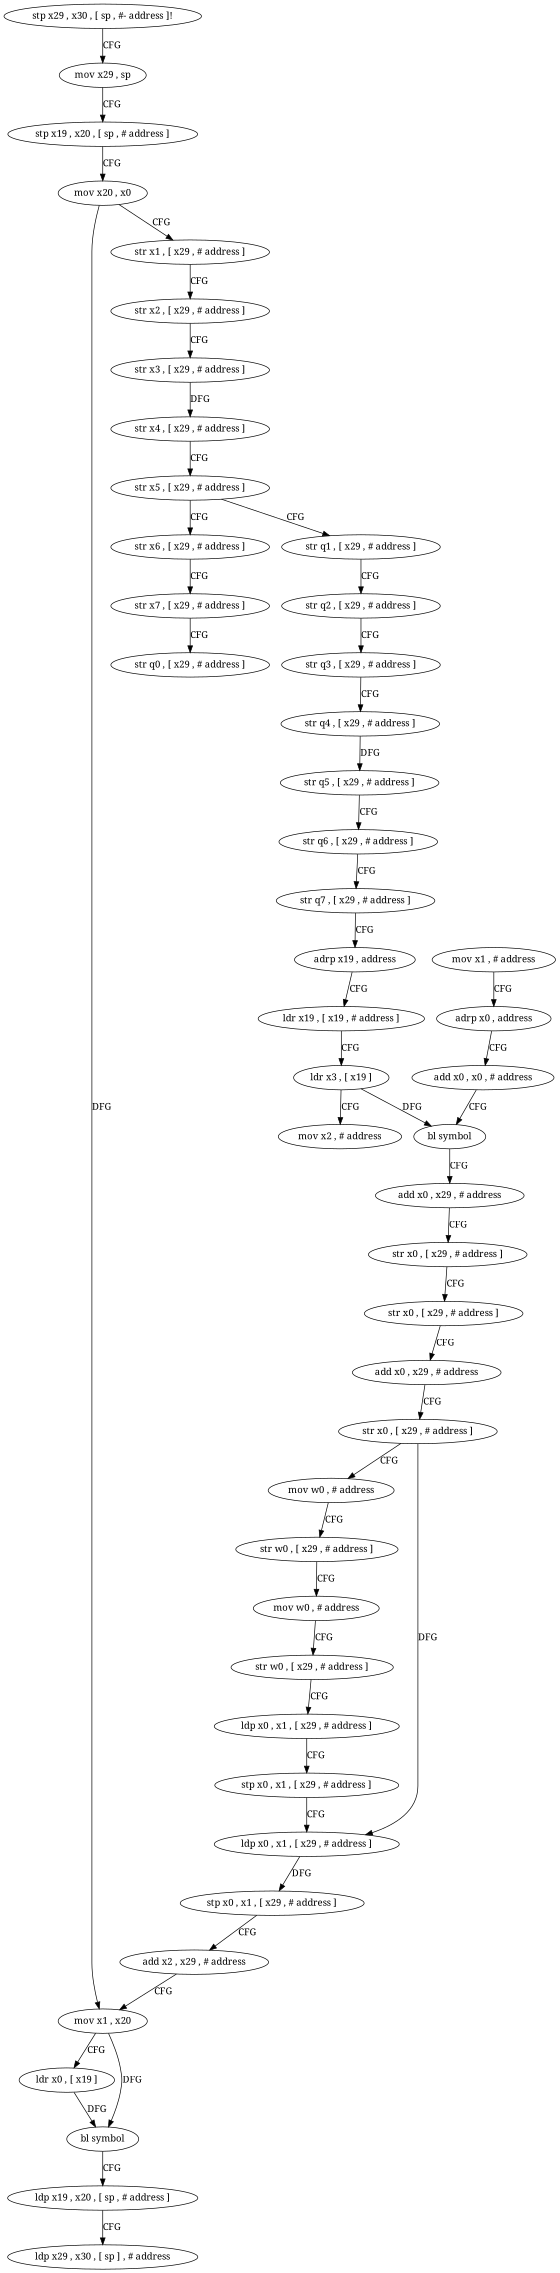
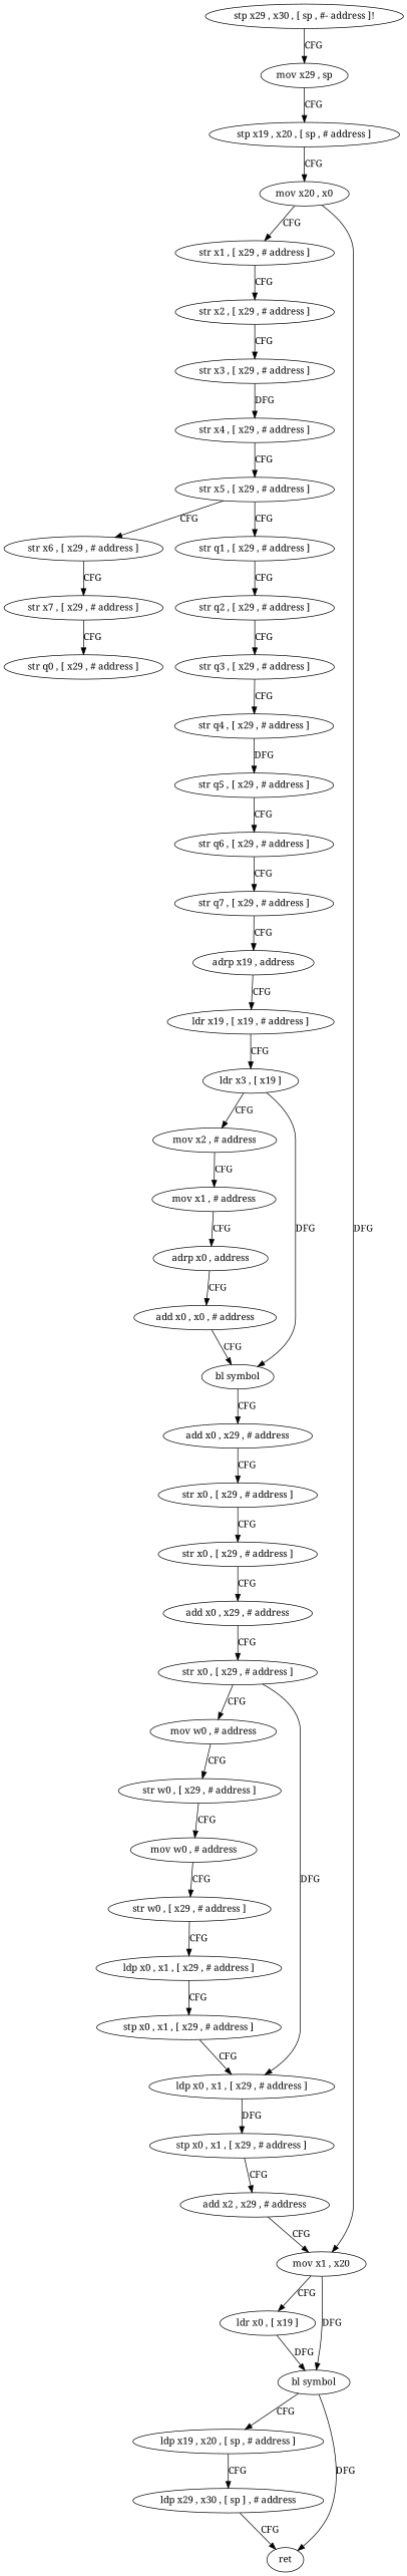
  digraph {
    fontname="Noto Serif"
    node [fontname="Noto Serif"]
    edge [fontname="Noto Serif"]
    n1 [label="stp x29 , x30 , [ sp , #- address ]!"]
    n2 [label="mov x29 , sp"]
    n3 [label="stp x19 , x20 , [ sp , # address ]"]
    n4 [label="mov x20 , x0"]
    n5 [label="str x1 , [ x29 , # address ]"]
    n6 [label="mov x1 , x20"]
    n7 [label="str x2 , [ x29 , # address ]"]
    n8 [label="ldr x0 , [ x19 ]"]
    n9 [label="bl symbol"]
    n10 [label="str x3 , [ x29 , # address ]"]
    n11 [label="str x4 , [ x29 , # address ]"]
    n12 [label="str x5 , [ x29 , # address ]"]
    n13 [label="str x6 , [ x29 , # address ]"]
    n14 [label="str q1 , [ x29 , # address ]"]
    n15 [label="str x7 , [ x29 , # address ]"]
    n16 [label="str q0 , [ x29 , # address ]"]
    n17 [label="str q2 , [ x29 , # address ]"]
    n18 [label="str q3 , [ x29 , # address ]"]
    n19 [label="str q4 , [ x29 , # address ]"]
    n20 [label="str q5 , [ x29 , # address ]"]
    n21 [label="str q6 , [ x29 , # address ]"]
    n22 [label="str q7 , [ x29 , # address ]"]
    n23 [label="adrp x19 , address"]
    n24 [label="ldr x19 , [ x19 , # address ]"]
    n25 [label="ldr x3 , [ x19 ]"]
    n26 [label="mov x2 , # address"]
    n27 [label="bl symbol"]
    n28 [label="mov x1 , # address"]
    n29 [label="add x0 , x29 , # address"]
    n30 [label="adrp x0 , address"]
    n31 [label="add x0 , x0 , # address"]
    n32 [label="str x0 , [ x29 , # address ]"]
    n33 [label="str x0 , [ x29 , # address ]"]
    n34 [label="add x0 , x29 , # address"]
    n35 [label="str x0 , [ x29 , # address ]"]
    n36 [label="mov w0 , # address"]
    n37 [label="ldp x0 , x1 , [ x29 , # address ]"]
    n38 [label="str w0 , [ x29 , # address ]"]
    n39 [label="stp x0 , x1 , [ x29 , # address ]"]
    n40 [label="mov w0 , # address"]
    n41 [label="str w0 , [ x29 , # address ]"]
    n42 [label="ldp x0 , x1 , [ x29 , # address ]"]
    n43 [label="stp x0 , x1 , [ x29 , # address ]"]
    n44 [label="add x2 , x29 , # address"]
    n45 [label="ldp x19 , x20 , [ sp , # address ]"]
+   n46 [label=ret]
    n47 [label="ldp x29 , x30 , [ sp ] , # address"]
    n1 -> n2 [label=CFG]
    n2 -> n3 [label=CFG]
    n3 -> n4 [label=CFG]
    n4 -> n5 [label=CFG]
    n4 -> n6 [label=DFG]
    n5 -> n7 [label=CFG]
    n6 -> n8 [label=CFG]
    n6 -> n9 [label=DFG]
    n7 -> n10 [label=CFG]
    n8 -> n9 [label=DFG]
    n9 -> n45 [label=CFG]
+   n9 -> n46 [label=DFG]
    n10 -> n11 [label=DFG]
    n11 -> n12 [label=CFG]
    n12 -> n13 [label=CFG]
    n12 -> n14 [label=CFG]
    n13 -> n15 [label=CFG]
    n14 -> n17 [label=CFG]
    n15 -> n16 [label=CFG]
    n17 -> n18 [label=CFG]
    n18 -> n19 [label=CFG]
    n19 -> n20 [label=DFG]
    n20 -> n21 [label=CFG]
    n21 -> n22 [label=CFG]
    n22 -> n23 [label=CFG]
    n23 -> n24 [label=CFG]
    n24 -> n25 [label=CFG]
    n25 -> n26 [label=CFG]
    n25 -> n27 [label=DFG]
+   n26 -> n28 [label=CFG]
    n27 -> n29 [label=CFG]
    n28 -> n30 [label=CFG]
    n29 -> n32 [label=CFG]
    n30 -> n31 [label=CFG]
    n31 -> n27 [label=CFG]
    n32 -> n33 [label=CFG]
    n33 -> n34 [label=CFG]
    n34 -> n35 [label=CFG]
    n35 -> n36 [label=CFG]
    n35 -> n37 [label=DFG]
    n36 -> n38 [label=CFG]
    n37 -> n39 [label=DFG]
    n38 -> n40 [label=CFG]
    n39 -> n44 [label=CFG]
    n40 -> n41 [label=CFG]
    n41 -> n42 [label=CFG]
    n42 -> n43 [label=CFG]
    n43 -> n37 [label=CFG]
    n44 -> n6 [label=CFG]
    n45 -> n47 [label=CFG]
+   n47 -> n46 [label=CFG]
  }
